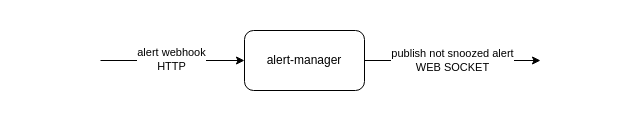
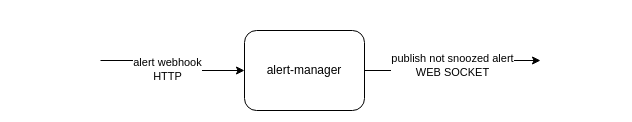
  <mxCell id="0" />
  <mxCell id="1" parent="0" />
  <mxCell id="2" style="edgeStyle=orthogonalEdgeStyle;rounded=0;orthogonalLoop=1;jettySize=auto;html=1;entryX=0;entryY=0.5;entryDx=0;entryDy=0;" edge="1" parent="1" source="4" target="6"><mxGeometry relative="1" as="geometry" /></mxCell>
  <mxCell id="3" value="alert webhook&lt;br&gt;HTTP" style="edgeLabel;html=1;align=center;verticalAlign=middle;resizable=0;points=[];" vertex="1" connectable="0" parent="2"><mxGeometry x="0.153" y="2" relative="1" as="geometry"><mxPoint x="-13" as="offset" /></mxGeometry></mxCell>
  <mxCell id="4" value="" style="shape=image;verticalLabelPosition=bottom;labelBackgroundColor=default;verticalAlign=top;aspect=fixed;imageAspect=0;image=https://www.influxdata.com/wp-content/uploads/Grafana-logo-2.png;" vertex="1" parent="1"><mxGeometry x="20" y="20" width="80" height="80" as="geometry" /></mxCell>
  <mxCell id="5" value="publish not snoozed alert&lt;br&gt;WEB SOCKET" style="edgeStyle=orthogonalEdgeStyle;rounded=0;orthogonalLoop=1;jettySize=auto;html=1;exitX=1;exitY=0.5;exitDx=0;exitDy=0;entryX=0;entryY=0.5;entryDx=0;entryDy=0;" edge="1" parent="1" source="6" target="7"><mxGeometry relative="1" as="geometry" /></mxCell>
- <mxCell id="6" value="alert-manager" style="rounded=1;whiteSpace=wrap;html=1;" vertex="1" parent="1"><mxGeometry x="244" y="30" width="120" height="60" as="geometry" /></mxCell>
+ <mxCell id="6" value="alert-manager" style="rounded=1;whiteSpace=wrap;html=1;" vertex="1" parent="1"><mxGeometry x="244" y="30" width="120" height="80" as="geometry" /></mxCell>
  <mxCell id="7" value="" style="shape=image;verticalLabelPosition=bottom;labelBackgroundColor=default;verticalAlign=top;aspect=fixed;imageAspect=0;image=https://a.slack-edge.com/80588/marketing/img/meta/slack_hash_256.png;" vertex="1" parent="1"><mxGeometry x="540" y="25" width="70" height="70" as="geometry" /></mxCell>
